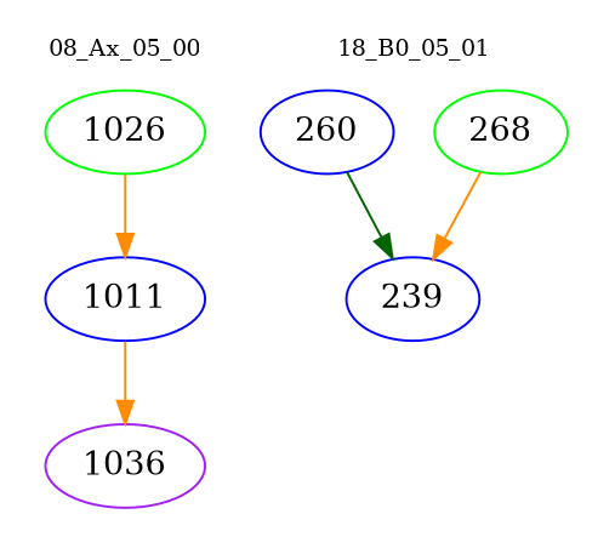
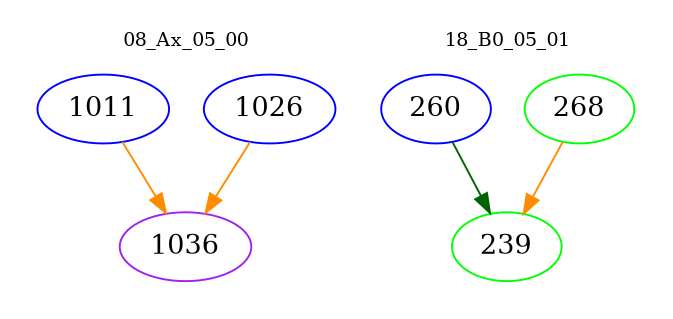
  digraph {
    node [color=blue]
    edge [color=darkorange]
-   n1 [color=green label=1026]
+   n1 [label=1026]
    n2 [label=1011]
    n3 [color=purple label=1036]
    n4 [color=green label=268]
-   n5 [label=239]
+   n5 [color=green label=239]
    n6 [label=260]
    subgraph cluster_1 {
      color=white
      fontsize=10
      label="08_Ax_05_00"
      n1
      n2
      n3
    }
    subgraph cluster_2 {
      color=white
      fontsize=10
      label="18_B0_05_01"
      n4
      n5
      n6
    }
-   n1 -> n2
+   n1 -> n3
    n2 -> n3
    n4 -> n5
    n6 -> n5 [color=darkgreen]
  }
